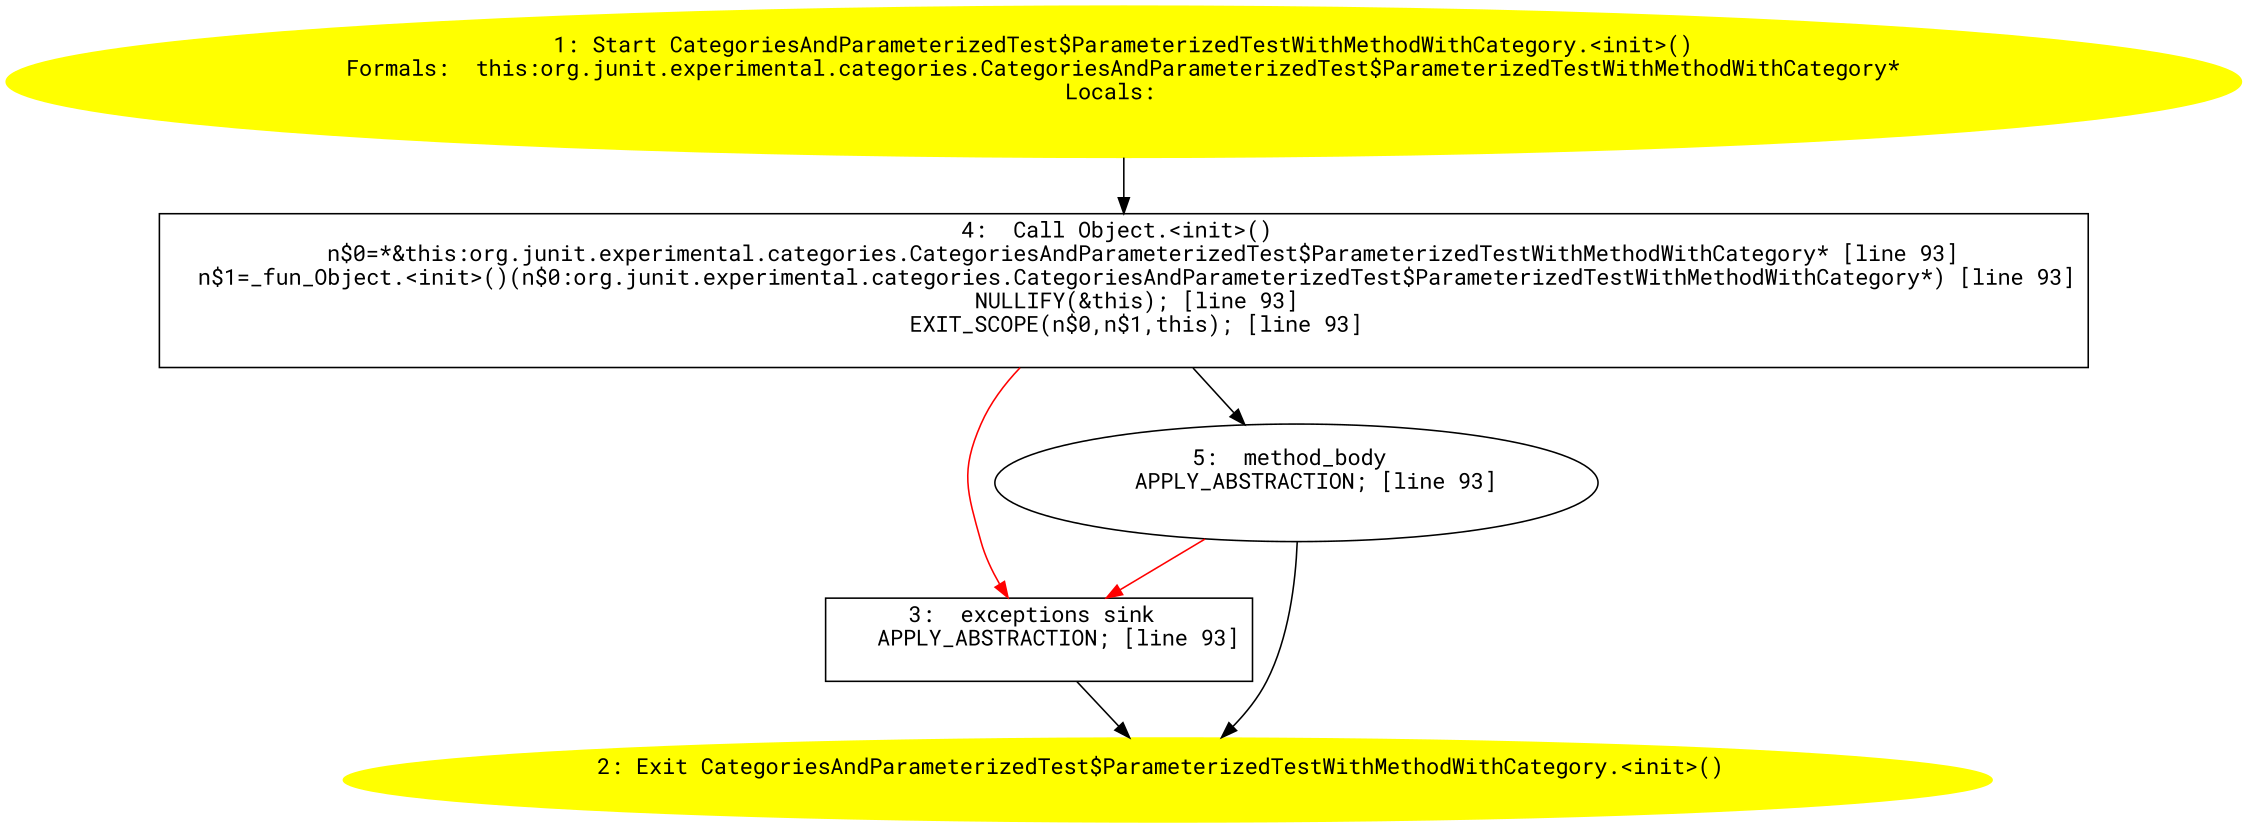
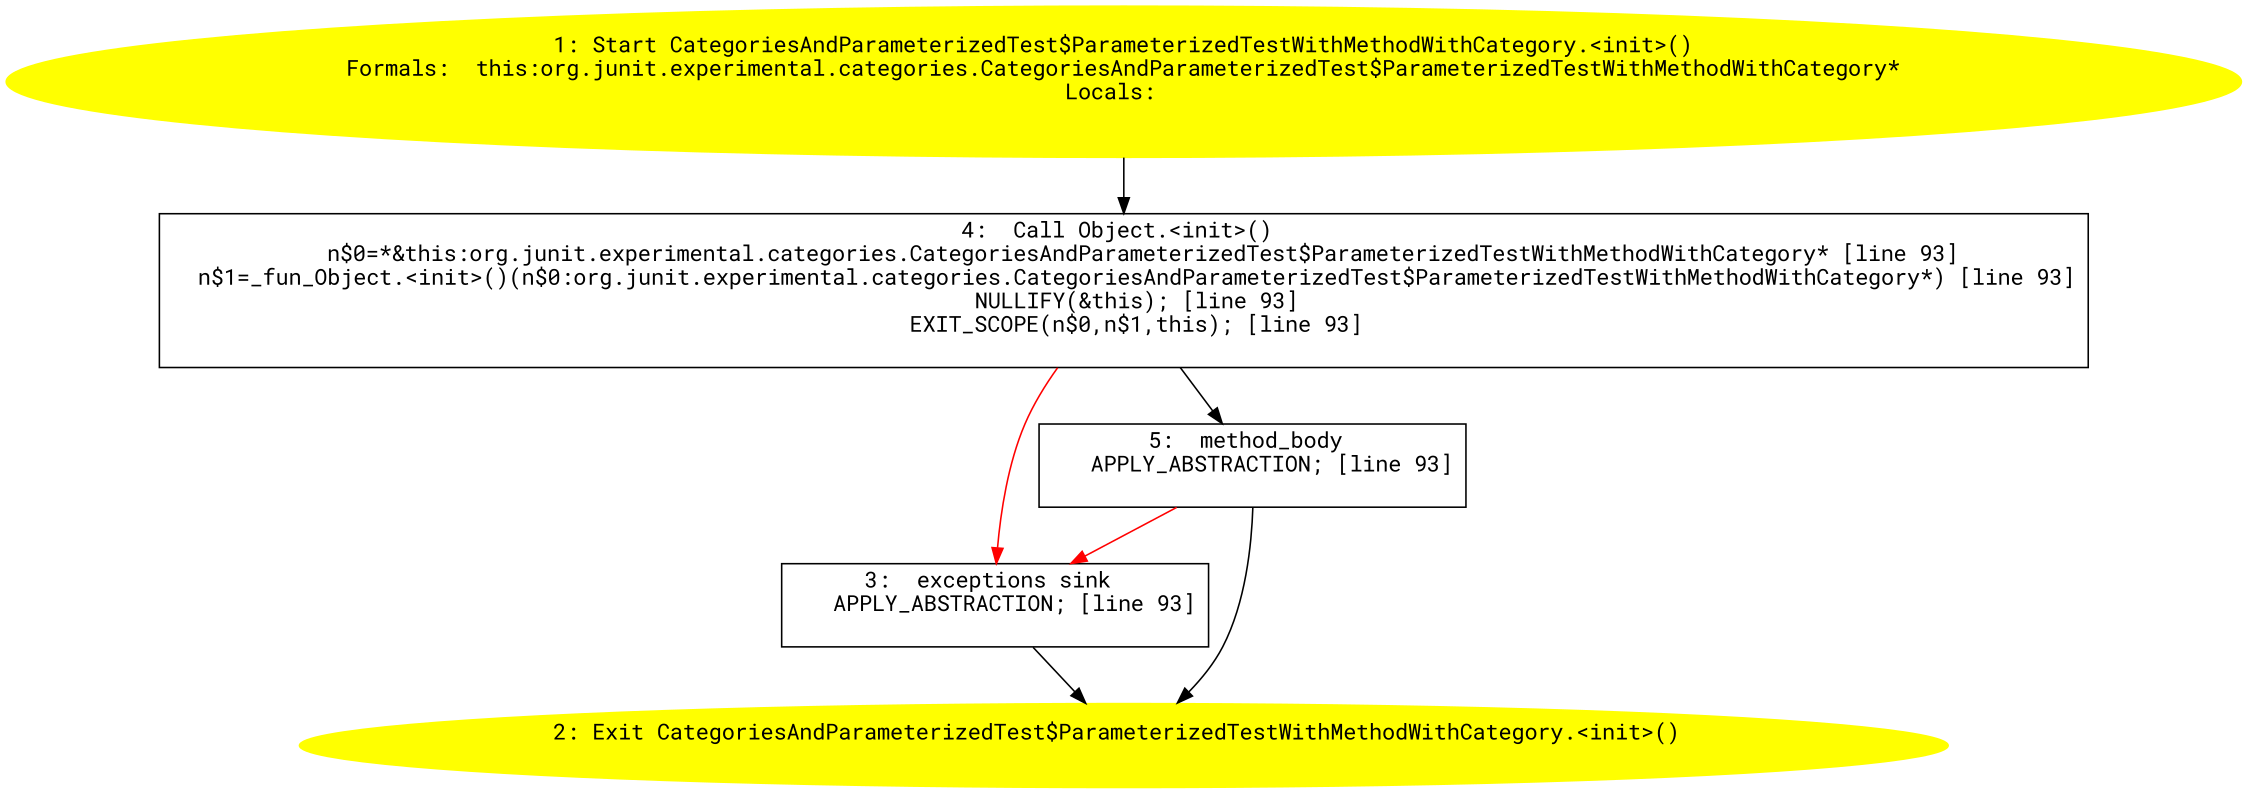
  digraph {
    fontname="Roboto Mono"
    node [fontname="Roboto Mono" shape=box]
    edge [fontname="Roboto Mono"]
    n1 [color=yellow label="1: Start CategoriesAndParameterizedTest$ParameterizedTestWithMethodWithCategory.<init>()\nFormals:  this:org.junit.experimental.categories.CategoriesAndParameterizedTest$ParameterizedTestWithMethodWithCategory*\nLocals:  \n  " style=filled shape=""]
    n2 [label="4:  Call Object.<init>() \n   n$0=*&this:org.junit.experimental.categories.CategoriesAndParameterizedTest$ParameterizedTestWithMethodWithCategory* [line 93]\n  n$1=_fun_Object.<init>()(n$0:org.junit.experimental.categories.CategoriesAndParameterizedTest$ParameterizedTestWithMethodWithCategory*) [line 93]\n  NULLIFY(&this); [line 93]\n  EXIT_SCOPE(n$0,n$1,this); [line 93]\n "]
    n3 [label="3:  exceptions sink \n   APPLY_ABSTRACTION; [line 93]\n "]
-   n4 [label="5:  method_body \n   APPLY_ABSTRACTION; [line 93]\n " shape=ellipse]
+   n4 [label="5:  method_body \n   APPLY_ABSTRACTION; [line 93]\n "]
    n5 [color=yellow label="2: Exit CategoriesAndParameterizedTest$ParameterizedTestWithMethodWithCategory.<init>() \n  " style=filled shape=""]
    n1 -> n2
    n2 -> n3 [color=red]
    n2 -> n4
    n3 -> n5
    n4 -> n3 [color=red]
    n4 -> n5
  }
